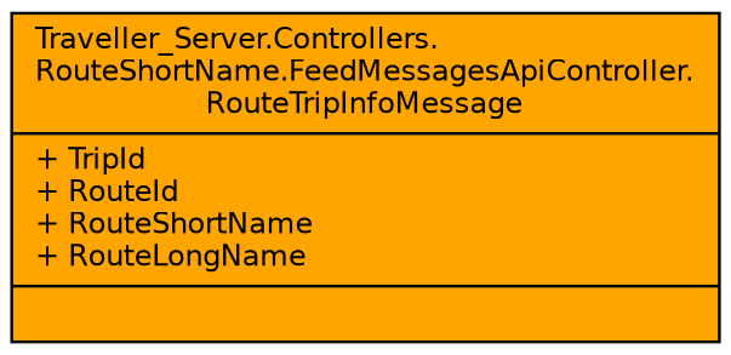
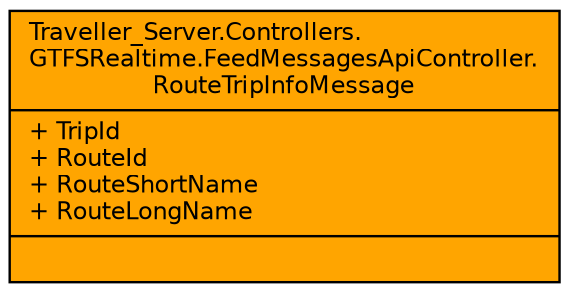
  digraph {
-   n1 [color=black fillcolor=orange fontcolor=black fontname=Helvetica fontsize=10 height=0.2 label="{Traveller_Server.Controllers.\lRouteShortName.FeedMessagesApiController.\lRouteTripInfoMessage\n|+ TripId\l+ RouteId\l+ RouteShortName\l+ RouteLongName\l|}" shape=record style=filled width=0.4]
+   n1 [color=black fillcolor=orange fontcolor=black fontname=Helvetica fontsize=10 height=0.2 label="{Traveller_Server.Controllers.\lGTFSRealtime.FeedMessagesApiController.\lRouteTripInfoMessage\n|+ TripId\l+ RouteId\l+ RouteShortName\l+ RouteLongName\l|}" shape=record style=filled width=0.4]
  }
